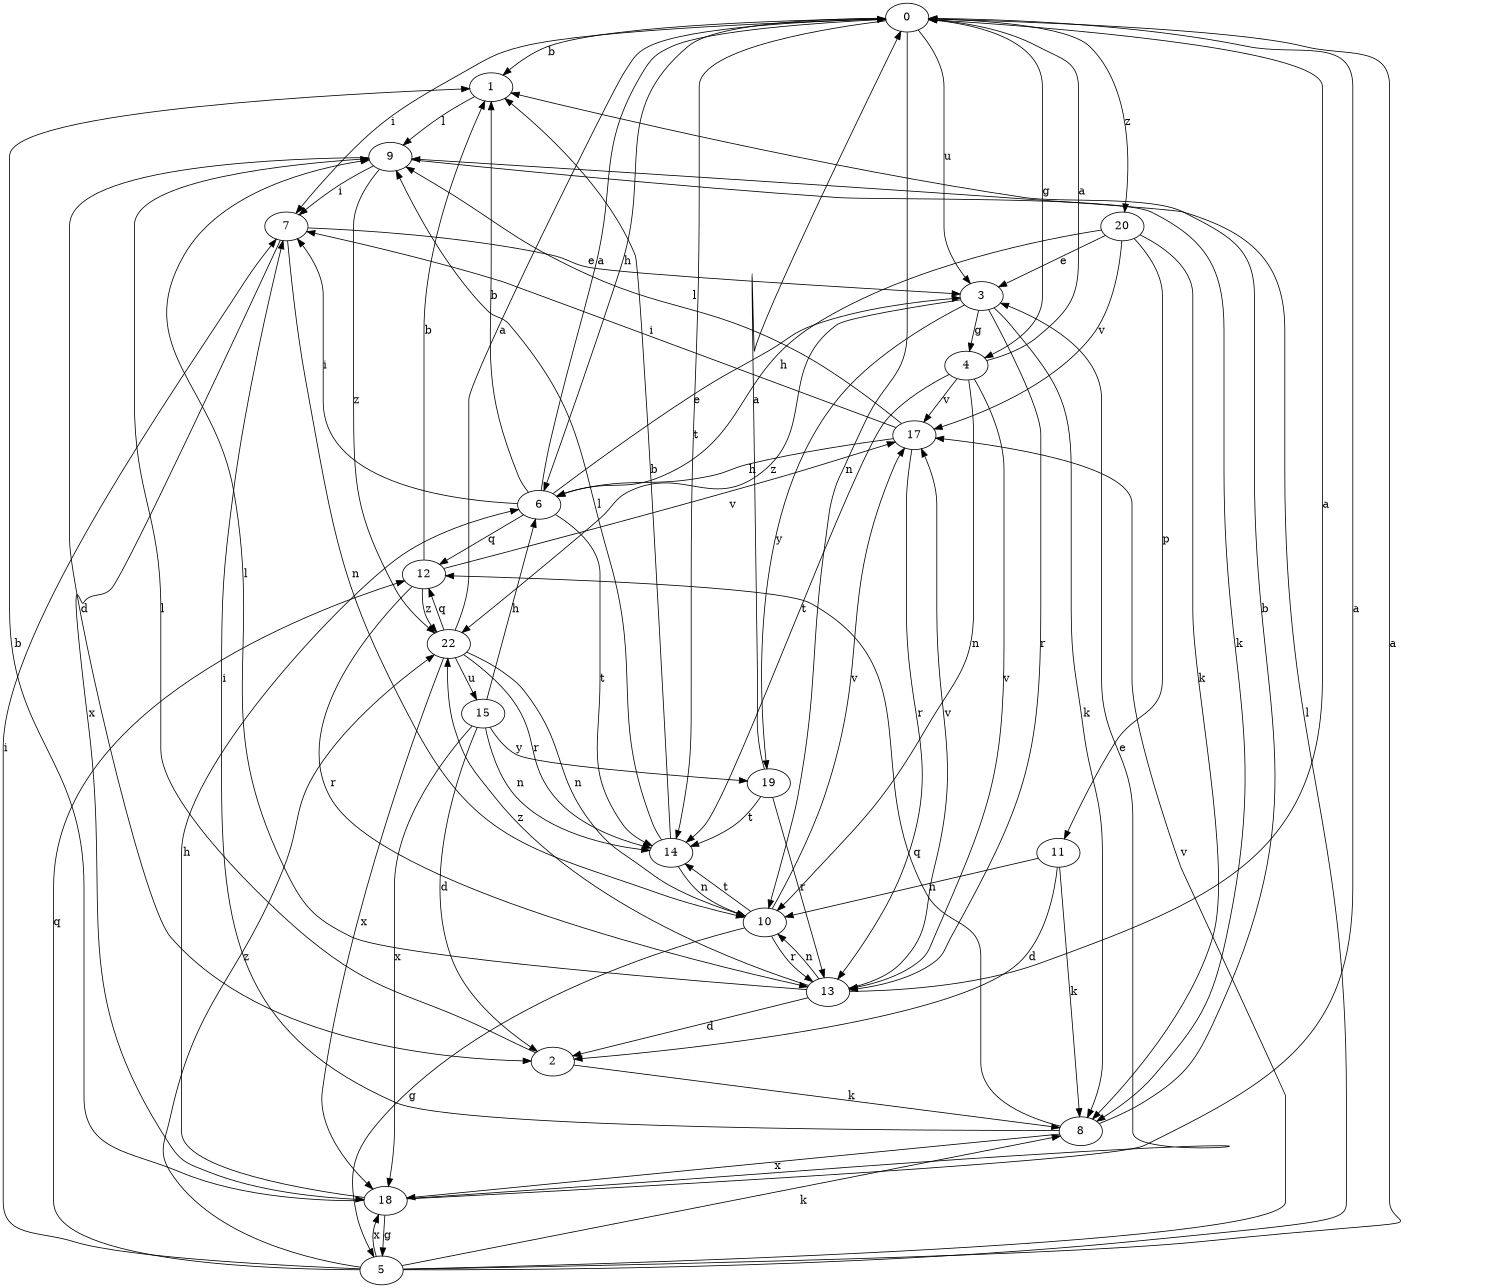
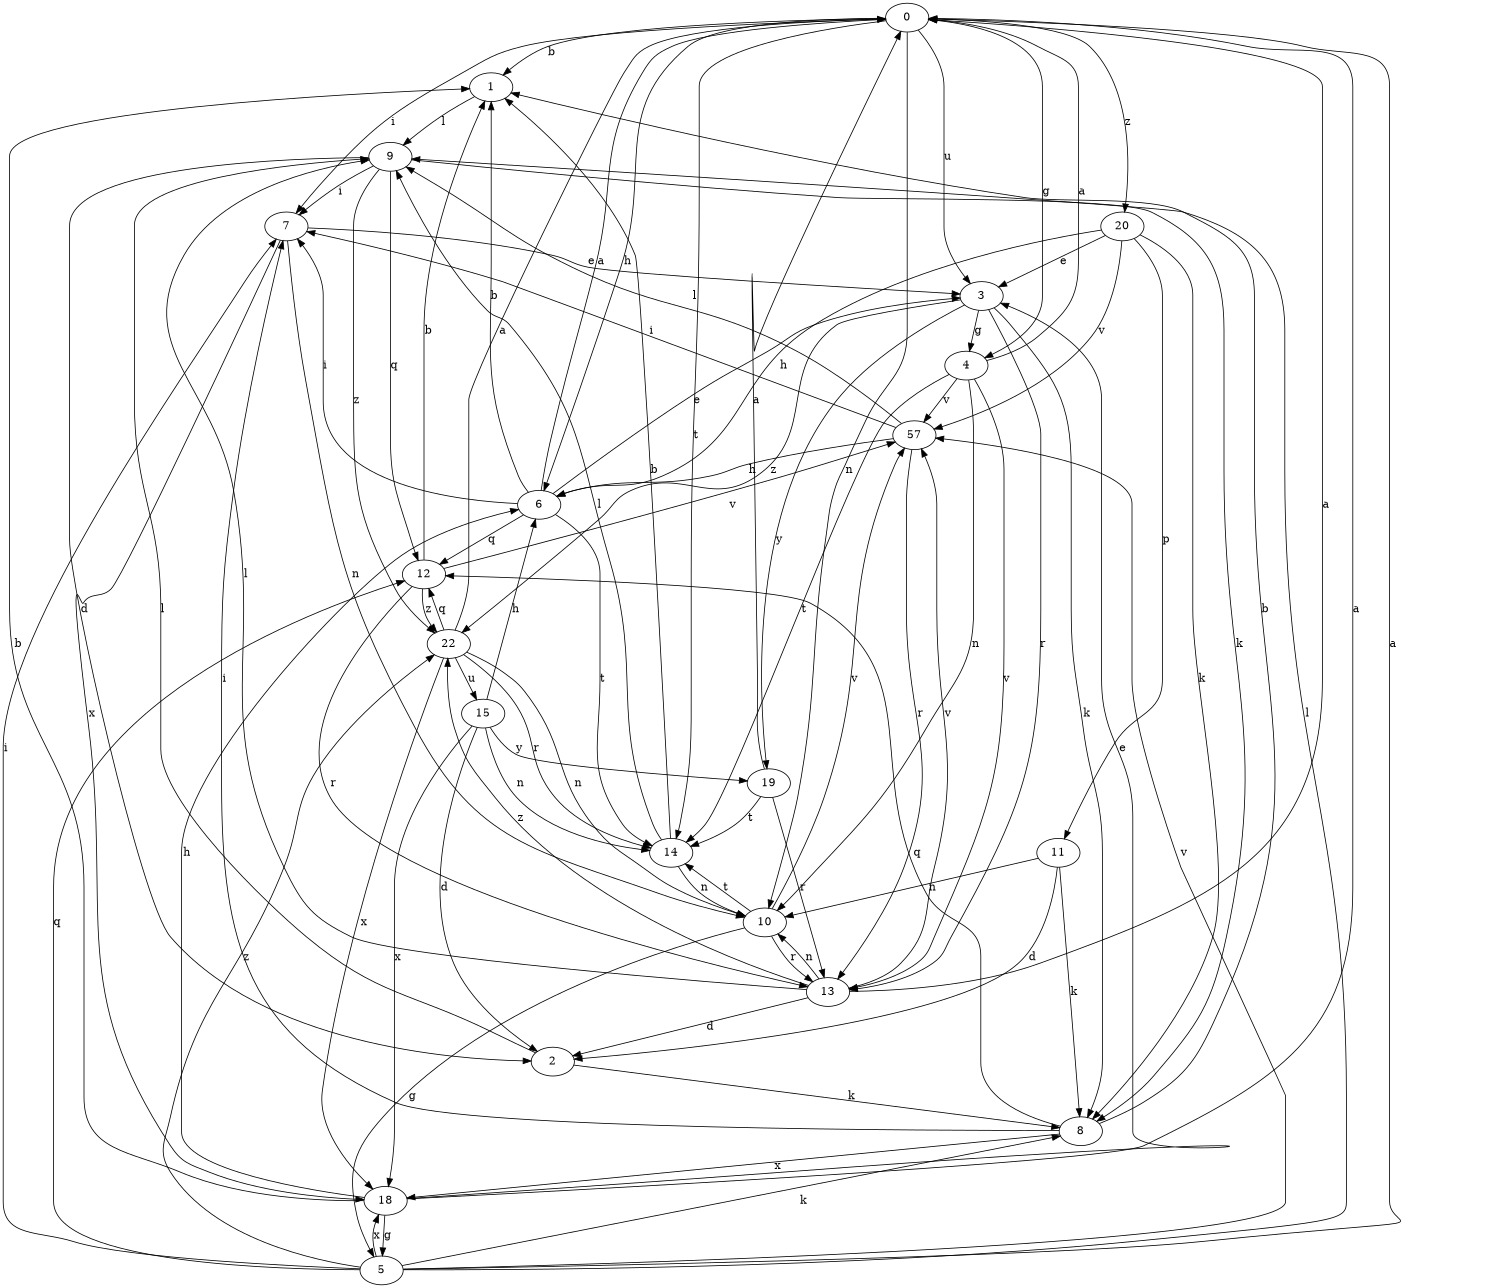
  strict digraph {
    0
    1
    3
    4
    6
    7
    10
    14
    20
    9
    8
    13
    19
    22
-   17
+   17 [label=57]
    12
    18
    5
    11
    2
    15
    0 -> 1 [label=b]
    0 -> 3 [label=u]
    0 -> 4 [label=g]
    0 -> 6 [label=h]
    0 -> 7 [label=i]
    0 -> 10 [label=n]
    0 -> 14 [label=t]
    0 -> 20 [label=z]
    1 -> 9 [label=l]
    3 -> 4 [label=g]
    3 -> 8 [label=k]
    3 -> 13 [label=r]
    3 -> 19 [label=y]
    3 -> 22 [label=z]
    4 -> 0 [label=a]
    4 -> 10 [label=n]
    4 -> 14 [label=t]
    4 -> 13 [label=v]
    4 -> 17 [label=v]
    6 -> 0 [label=a]
    6 -> 1 [label=b]
    6 -> 3 [label=e]
    6 -> 7 [label=i]
    6 -> 14 [label=t]
    6 -> 12 [label=q]
    7 -> 3 [label=e]
    7 -> 10 [label=n]
    7 -> 18 [label=x]
    10 -> 14 [label=t]
    10 -> 13 [label=r]
    10 -> 17 [label=v]
    10 -> 5 [label=g]
    14 -> 1 [label=b]
    14 -> 10 [label=n]
    14 -> 9 [label=l]
    20 -> 3 [label=e]
    20 -> 6 [label=h]
    20 -> 8 [label=k]
    20 -> 17 [label=v]
    20 -> 11 [label=p]
    9 -> 7 [label=i]
    9 -> 8 [label=k]
    9 -> 22 [label=z]
+   9 -> 12 [label=q]
    9 -> 2 [label=d]
    8 -> 1 [label=b]
    8 -> 7 [label=i]
    8 -> 12 [label=q]
    8 -> 18 [label=x]
    13 -> 0 [label=a]
    13 -> 10 [label=n]
    13 -> 9 [label=l]
    13 -> 22 [label=z]
    13 -> 17 [label=v]
    13 -> 2 [label=d]
    19 -> 0 [label=a]
    19 -> 14 [label=t]
    19 -> 13 [label=r]
    22 -> 0 [label=a]
    22 -> 10 [label=n]
    22 -> 14 [label=r]
    22 -> 12 [label=q]
    22 -> 18 [label=x]
    22 -> 15 [label=u]
    17 -> 6 [label=h]
    17 -> 7 [label=i]
    17 -> 9 [label=l]
    17 -> 13 [label=r]
    12 -> 1 [label=b]
    12 -> 13 [label=r]
    12 -> 22 [label=z]
    12 -> 17 [label=v]
    18 -> 0 [label=a]
    18 -> 1 [label=b]
    18 -> 3 [label=e]
    18 -> 6 [label=h]
    18 -> 5 [label=g]
    5 -> 0 [label=a]
    5 -> 7 [label=i]
    5 -> 9 [label=l]
    5 -> 8 [label=k]
    5 -> 22 [label=z]
    5 -> 17 [label=v]
    5 -> 12 [label=q]
    5 -> 18 [label=x]
    11 -> 10 [label=n]
    11 -> 8 [label=k]
    11 -> 2 [label=d]
    2 -> 9 [label=l]
    2 -> 8 [label=k]
    15 -> 6 [label=h]
    15 -> 14 [label=n]
    15 -> 19 [label=y]
    15 -> 18 [label=x]
    15 -> 2 [label=d]
  }
